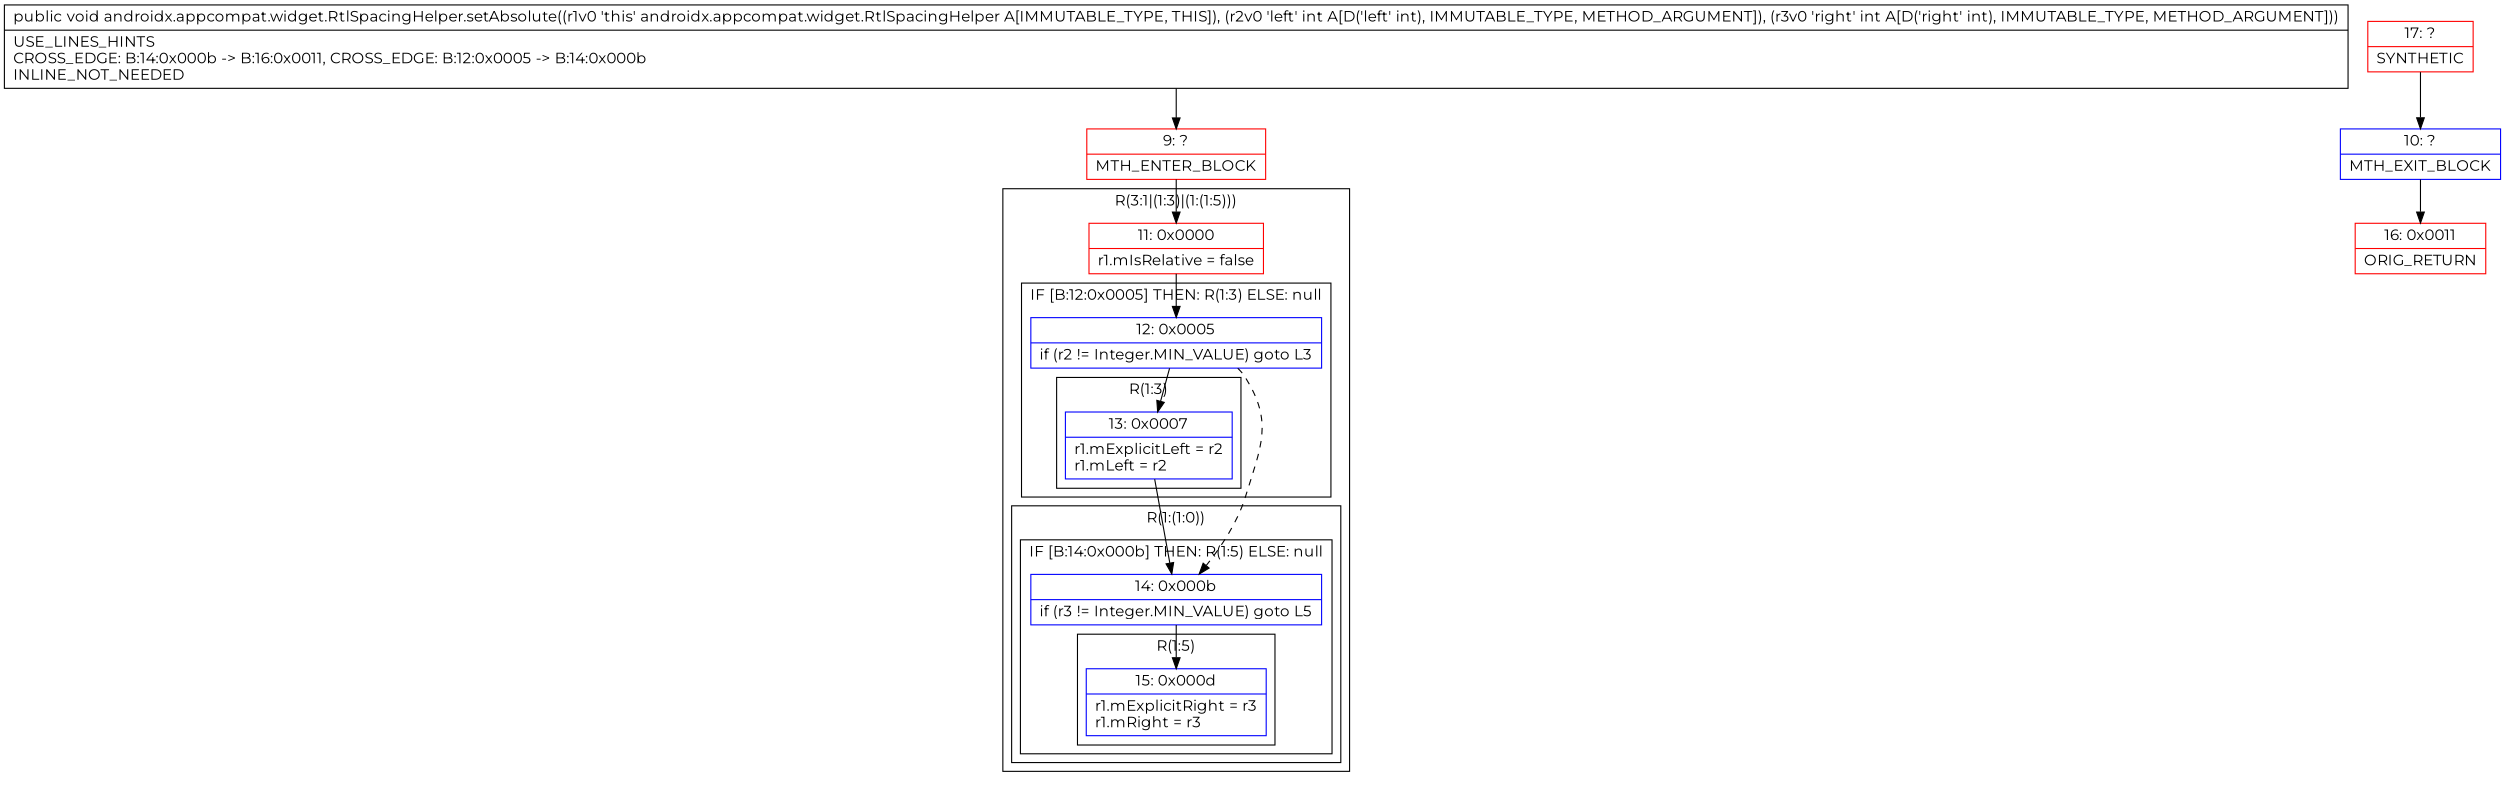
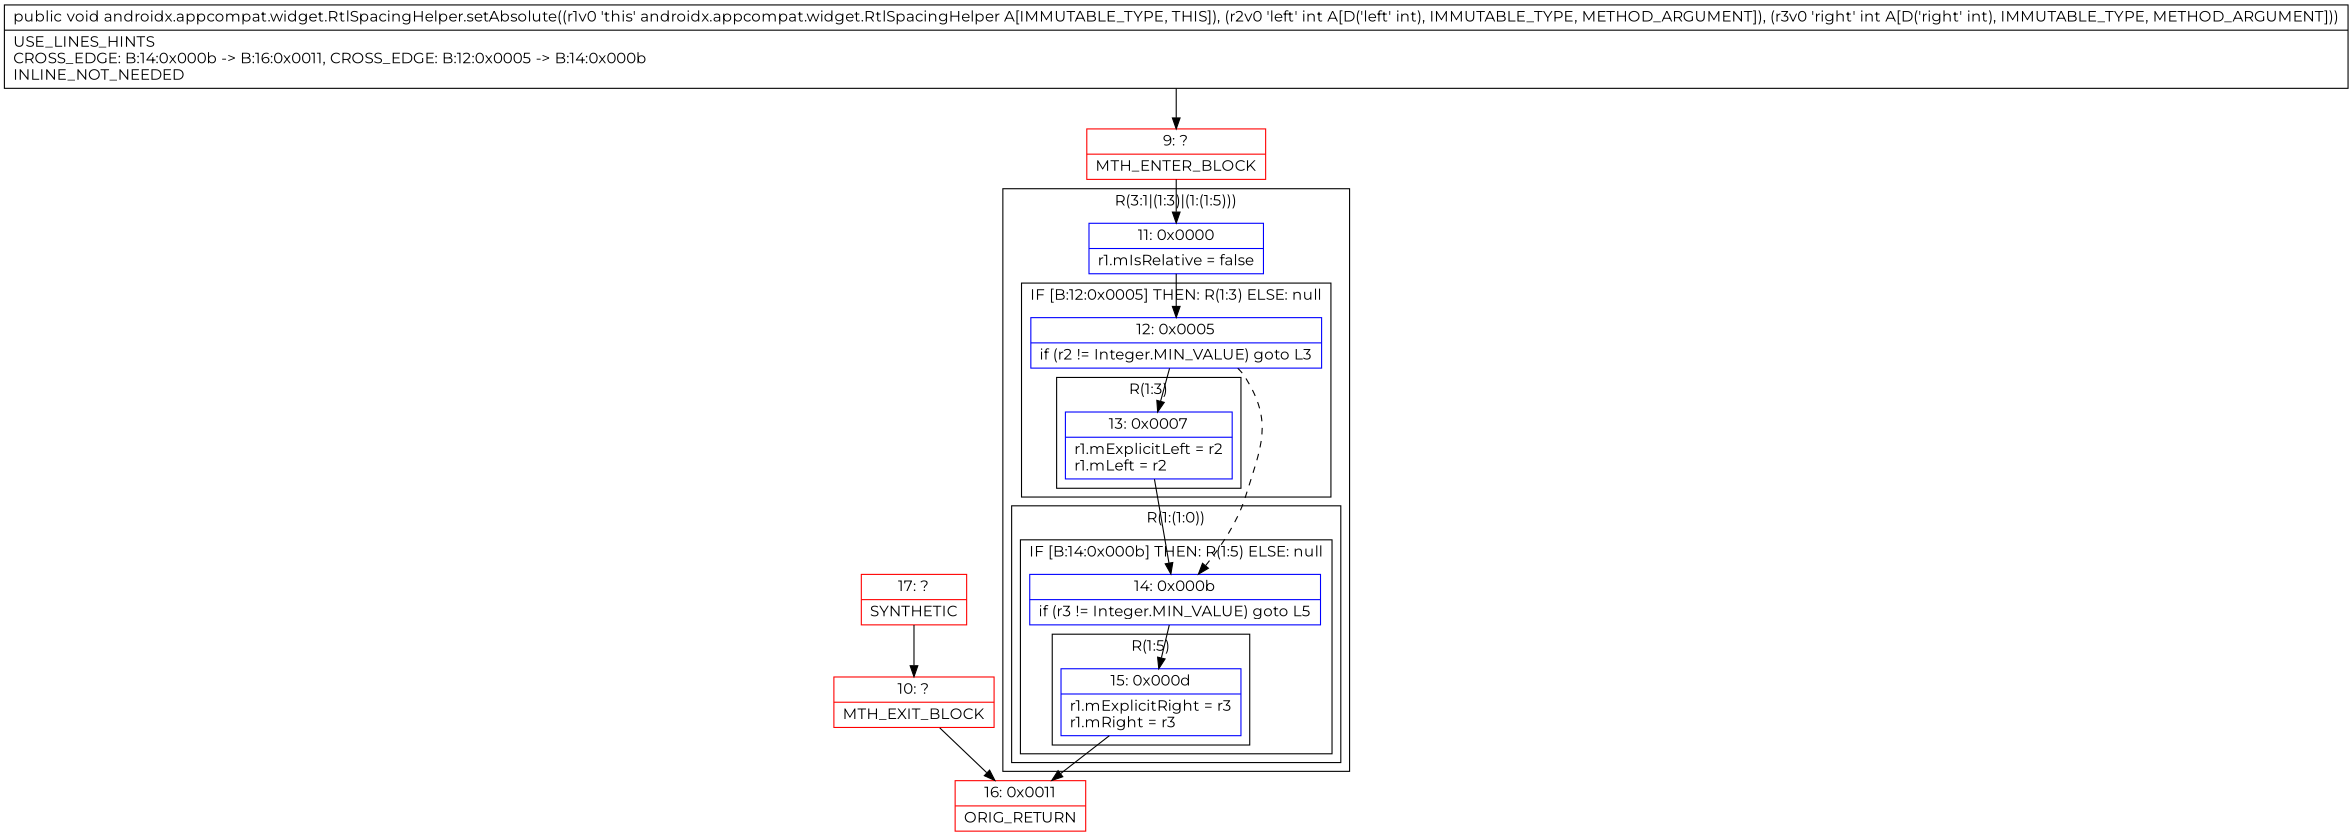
  digraph {
    fontname=Montserrat
    node [color=blue fontname=Montserrat shape=record]
    edge [fontname=Montserrat]
    n1 [label="{13\:\ 0x0007|r1.mExplicitLeft = r2\lr1.mLeft = r2\l}"]
    n2 [label="{12\:\ 0x0005|if (r2 != Integer.MIN_VALUE) goto L3\l}"]
    n3 [label="{15\:\ 0x000d|r1.mExplicitRight = r3\lr1.mRight = r3\l}"]
    n4 [label="{14\:\ 0x000b|if (r3 != Integer.MIN_VALUE) goto L5\l}"]
-   n5 [color=red label="{11\:\ 0x0000|r1.mIsRelative = false\l}"]
+   n5 [label="{11\:\ 0x0000|r1.mIsRelative = false\l}"]
    n6 [color=red label="{16\:\ 0x0011|ORIG_RETURN\l}"]
    n7 [color=red label="{17\:\ ?|SYNTHETIC\l}"]
-   n8 [label="{10\:\ ?|MTH_EXIT_BLOCK\l}"]
+   n8 [color=red label="{10\:\ ?|MTH_EXIT_BLOCK\l}"]
    n9 [color=red label="{9\:\ ?|MTH_ENTER_BLOCK\l}"]
    n10 [label="{public void androidx.appcompat.widget.RtlSpacingHelper.setAbsolute((r1v0 'this' androidx.appcompat.widget.RtlSpacingHelper A[IMMUTABLE_TYPE, THIS]), (r2v0 'left' int A[D('left' int), IMMUTABLE_TYPE, METHOD_ARGUMENT]), (r3v0 'right' int A[D('right' int), IMMUTABLE_TYPE, METHOD_ARGUMENT]))  | USE_LINES_HINTS\lCROSS_EDGE: B:14:0x000b \-\> B:16:0x0011, CROSS_EDGE: B:12:0x0005 \-\> B:14:0x000b\lINLINE_NOT_NEEDED\l}" color=""]
    subgraph cluster_1 {
      label="R(3:1|(1:3)|(1:(1:5)))"
      n5
      subgraph cluster_2 {
        label="IF [B:12:0x0005] THEN: R(1:3) ELSE: null"
        n2
        subgraph cluster_3 {
          label="R(1:3)"
          n1
        }
      }
      subgraph cluster_4 {
        label="R(1:(1:0))"
        subgraph cluster_5 {
          label="IF [B:14:0x000b] THEN: R(1:5) ELSE: null"
          n4
          subgraph cluster_6 {
            label="R(1:5)"
            n3
          }
        }
      }
    }
    n1 -> n4
    n2 -> n1
    n2 -> n4 [style=dashed]
+   n3 -> n6
    n4 -> n3
    n5 -> n2
    n7 -> n8
    n8 -> n6
    n9 -> n5
    n10 -> n9
  }
